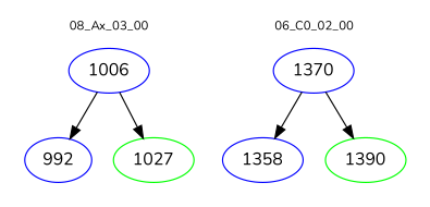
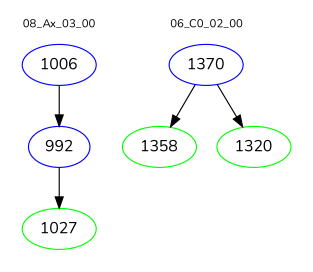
  digraph {
    fontname=Nunito
    node [color=blue fontname=Nunito]
    edge [color=black fontname=Nunito]
    n1 [label=1006]
    n2 [label=992]
    n3 [color=green label=1027]
    n4 [label=1370]
-   n5 [label=1358]
-   n6 [color=green label=1390]
+   n5 [color=green label=1358]
+   n6 [color=green label=1320]
    subgraph cluster_1 {
      color=white
      fontsize=10
      label="08_Ax_03_00"
      n1
      n2
      n3
    }
    subgraph cluster_2 {
      color=white
      fontsize=10
      label="06_C0_02_00"
      n4
      n5
      n6
    }
    n1 -> n2
-   n1 -> n3
+   n2 -> n3
    n4 -> n5
    n4 -> n6
  }
